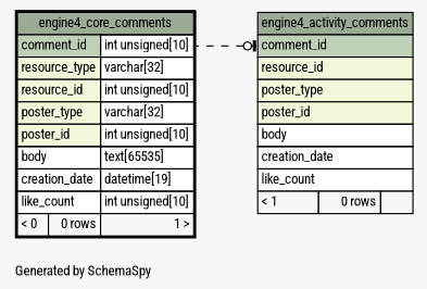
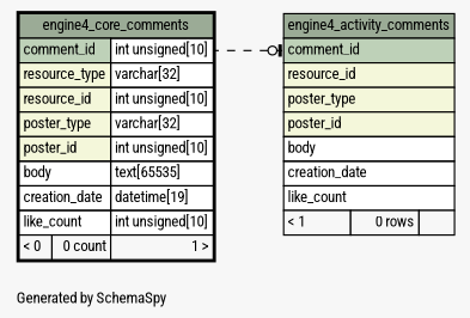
  digraph {
    bgcolor="#f7f7f7"
    fontname="Roboto Condensed"
    fontsize=11
    label="\nGenerated by SchemaSpy"
    labeljust=l
    nodesep=0.18
    rankdir=RL
    ranksep=0.46
    node [fontname="Roboto Condensed" fontsize=11 shape=plaintext]
    n1 [label=<     <TABLE BORDER="0" CELLBORDER="1" CELLSPACING="0" BGCOLOR="#ffffff">       <TR><TD COLSPAN="3" BGCOLOR="#9bab96" ALIGN="CENTER">engine4_activity_comments</TD></TR>       <TR><TD PORT="comment_id" COLSPAN="3" BGCOLOR="#bed1b8" ALIGN="LEFT">comment_id</TD></TR>       <TR><TD PORT="resource_id" COLSPAN="3" BGCOLOR="#f4f7da" ALIGN="LEFT">resource_id</TD></TR>       <TR><TD PORT="poster_type" COLSPAN="3" BGCOLOR="#f4f7da" ALIGN="LEFT">poster_type</TD></TR>       <TR><TD PORT="poster_id" COLSPAN="3" BGCOLOR="#f4f7da" ALIGN="LEFT">poster_id</TD></TR>       <TR><TD PORT="body" COLSPAN="3" ALIGN="LEFT">body</TD></TR>       <TR><TD PORT="creation_date" COLSPAN="3" ALIGN="LEFT">creation_date</TD></TR>       <TR><TD PORT="like_count" COLSPAN="3" ALIGN="LEFT">like_count</TD></TR>       <TR><TD ALIGN="LEFT" BGCOLOR="#f7f7f7">&lt; 1</TD><TD ALIGN="RIGHT" BGCOLOR="#f7f7f7">0 rows</TD><TD ALIGN="RIGHT" BGCOLOR="#f7f7f7">  </TD></TR>     </TABLE>>]
-   n2 [label=<     <TABLE BORDER="2" CELLBORDER="1" CELLSPACING="0" BGCOLOR="#ffffff">       <TR><TD COLSPAN="3" BGCOLOR="#9bab96" ALIGN="CENTER">engine4_core_comments</TD></TR>       <TR><TD PORT="comment_id" COLSPAN="2" BGCOLOR="#bed1b8" ALIGN="LEFT">comment_id</TD><TD PORT="comment_id.type" ALIGN="LEFT">int unsigned[10]</TD></TR>       <TR><TD PORT="resource_type" COLSPAN="2" BGCOLOR="#f4f7da" ALIGN="LEFT">resource_type</TD><TD PORT="resource_type.type" ALIGN="LEFT">varchar[32]</TD></TR>       <TR><TD PORT="resource_id" COLSPAN="2" BGCOLOR="#f4f7da" ALIGN="LEFT">resource_id</TD><TD PORT="resource_id.type" ALIGN="LEFT">int unsigned[10]</TD></TR>       <TR><TD PORT="poster_type" COLSPAN="2" BGCOLOR="#f4f7da" ALIGN="LEFT">poster_type</TD><TD PORT="poster_type.type" ALIGN="LEFT">varchar[32]</TD></TR>       <TR><TD PORT="poster_id" COLSPAN="2" BGCOLOR="#f4f7da" ALIGN="LEFT">poster_id</TD><TD PORT="poster_id.type" ALIGN="LEFT">int unsigned[10]</TD></TR>       <TR><TD PORT="body" COLSPAN="2" ALIGN="LEFT">body</TD><TD PORT="body.type" ALIGN="LEFT">text[65535]</TD></TR>       <TR><TD PORT="creation_date" COLSPAN="2" ALIGN="LEFT">creation_date</TD><TD PORT="creation_date.type" ALIGN="LEFT">datetime[19]</TD></TR>       <TR><TD PORT="like_count" COLSPAN="2" ALIGN="LEFT">like_count</TD><TD PORT="like_count.type" ALIGN="LEFT">int unsigned[10]</TD></TR>       <TR><TD ALIGN="LEFT" BGCOLOR="#f7f7f7">&lt; 0</TD><TD ALIGN="RIGHT" BGCOLOR="#f7f7f7">0 rows</TD><TD ALIGN="RIGHT" BGCOLOR="#f7f7f7">1 &gt;</TD></TR>     </TABLE>>]
+   n2 [label=<     <TABLE BORDER="2" CELLBORDER="1" CELLSPACING="0" BGCOLOR="#ffffff">       <TR><TD COLSPAN="3" BGCOLOR="#9bab96" ALIGN="CENTER">engine4_core_comments</TD></TR>       <TR><TD PORT="comment_id" COLSPAN="2" BGCOLOR="#bed1b8" ALIGN="LEFT">comment_id</TD><TD PORT="comment_id.type" ALIGN="LEFT">int unsigned[10]</TD></TR>       <TR><TD PORT="resource_type" COLSPAN="2" BGCOLOR="#f4f7da" ALIGN="LEFT">resource_type</TD><TD PORT="resource_type.type" ALIGN="LEFT">varchar[32]</TD></TR>       <TR><TD PORT="resource_id" COLSPAN="2" BGCOLOR="#f4f7da" ALIGN="LEFT">resource_id</TD><TD PORT="resource_id.type" ALIGN="LEFT">int unsigned[10]</TD></TR>       <TR><TD PORT="poster_type" COLSPAN="2" BGCOLOR="#f4f7da" ALIGN="LEFT">poster_type</TD><TD PORT="poster_type.type" ALIGN="LEFT">varchar[32]</TD></TR>       <TR><TD PORT="poster_id" COLSPAN="2" BGCOLOR="#f4f7da" ALIGN="LEFT">poster_id</TD><TD PORT="poster_id.type" ALIGN="LEFT">int unsigned[10]</TD></TR>       <TR><TD PORT="body" COLSPAN="2" ALIGN="LEFT">body</TD><TD PORT="body.type" ALIGN="LEFT">text[65535]</TD></TR>       <TR><TD PORT="creation_date" COLSPAN="2" ALIGN="LEFT">creation_date</TD><TD PORT="creation_date.type" ALIGN="LEFT">datetime[19]</TD></TR>       <TR><TD PORT="like_count" COLSPAN="2" ALIGN="LEFT">like_count</TD><TD PORT="like_count.type" ALIGN="LEFT">int unsigned[10]</TD></TR>       <TR><TD ALIGN="LEFT" BGCOLOR="#f7f7f7">&lt; 0</TD><TD ALIGN="RIGHT" BGCOLOR="#f7f7f7">0 count</TD><TD ALIGN="RIGHT" BGCOLOR="#f7f7f7">1 &gt;</TD></TR>     </TABLE>>]
    n1 -> n2 [arrowhead=none arrowsize=0.8 arrowtail=teeodot dir=back headport="comment_id.type:e" style=dashed tailport="comment_id:w" fontname="Roboto Condensed"]
  }
